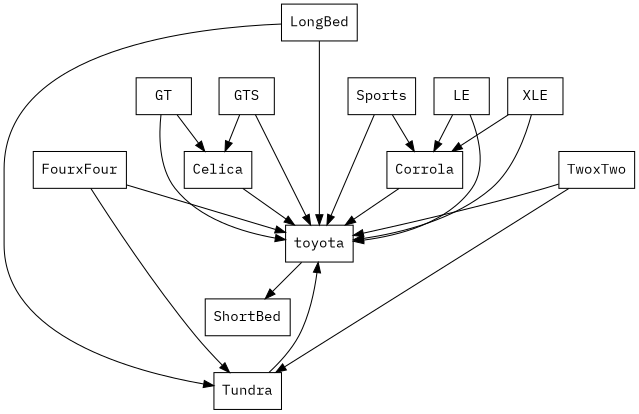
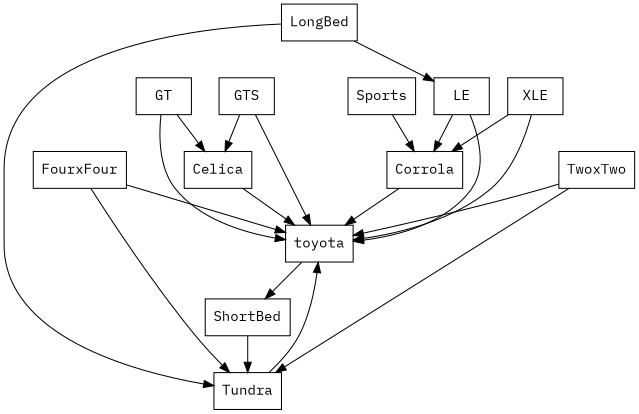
  digraph {
    fontname="IBM Plex Mono"
    rankdir=TB
    node [fontname="IBM Plex Mono" shape=box]
    edge [arrowhead=normal fontname="IBM Plex Mono"]
    n1 [label=Corrola]
    n2 [label=toyota]
    n3 [label=ShortBed]
    n4 [label=LongBed]
    n5 [label=Tundra]
    n6 [label=FourxFour]
    n7 [label=Sports]
    n8 [label=GTS]
    n9 [label=Celica]
    n10 [label=TwoxTwo]
    n11 [label=GT]
    n12 [label=LE]
    n13 [label=XLE]
    n1 -> n2
    n2 -> n3
-   n4 -> n2
+   n3 -> n5
+   n4 -> n12
    n4 -> n5
    n5 -> n2
    n6 -> n2
    n6 -> n5
    n7 -> n1
-   n7 -> n2
    n8 -> n2
    n8 -> n9
    n9 -> n2
    n10 -> n2
    n10 -> n5
    n11 -> n2
    n11 -> n9
    n12 -> n1
    n12 -> n2
    n13 -> n1
    n13 -> n2
  }
